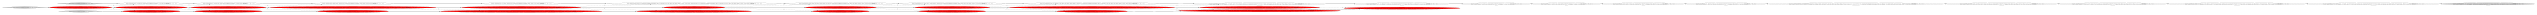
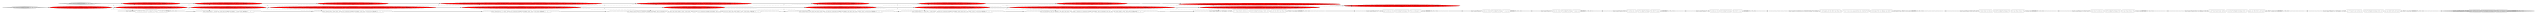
  digraph {
    rankdir=LR
    fontname="IBM Plex Mono"
    node [fillcolor=red shape=ellipse style=filled fontname="IBM Plex Mono"]
    edge [style=bold fontname="IBM Plex Mono"]
    n1 [fillcolor=white label="Assert.assertEquals(\"J. Smith\",AuthorList.fixAuthorFirstNameFirstCommas(\"John Smith\",true,true))@@@16@@@['0', '0', '1']"]
    n2 [fillcolor=white label="Assert.assertTrue(AuthorList.fixAuthorFirstNameFirstCommas(\"John von Neumann and John Smith and Black Brown, Peter\",true,true).equals(AuthorList.fixAuthorFirstNameFirstCommas(\"John von Neumann and John Smith and Black Brown, Peter\",true,true)))@@@17@@@['0', '0', '1']"]
    n3 [label="Assert.assertEquals(\"von Neumann, Smith, and Black Brown\",AuthorList.fixAuthorLastNameOnlyCommas(\"John von Neumann and John Smith and Black Brown, Peter\",true))@@@12@@@['1', '0', '0']"]
    n4 [label="assertEquals(\"von Neumann, Smith, and Black Brown\",AuthorList.fixAuthorLastNameOnlyCommas(\"John von Neumann and John Smith and Black Brown, Peter\",true))@@@12@@@['0', '1', '0']"]
    n5 [label="Assert.assertEquals(\"Smith\",AuthorList.fixAuthorLastNameOnlyCommas(\"John Smith\",true))@@@9@@@['1', '0', '0']"]
    n6 [label="Assert.assertEquals(\"Smith\",AuthorList.fixAuthorLastNameOnlyCommas(\"Smith, Jr, John\",true))@@@10@@@['1', '0', '0']"]
    n7 [label="assertEquals(\"Smith\",AuthorList.fixAuthorLastNameOnlyCommas(\"John Smith\",true))@@@9@@@['0', '1', '0']"]
    n8 [fillcolor=white label="Assert.assertEquals(\"J. Smith and P. Black Brown\",AuthorList.fixAuthorFirstNameFirstCommas(\"John Smith and Black Brown, Peter\",true,false))@@@9@@@['0', '0', '1']"]
    n9 [fillcolor=white label="Assert.assertEquals(\"\",AuthorList.fixAuthorFirstNameFirstCommas(\"\",false,false))@@@4@@@['0', '0', '1']"]
    n10 [fillcolor=white label="Assert.assertEquals(\"John Smith\",AuthorList.fixAuthorFirstNameFirstCommas(\"John Smith\",false,false))@@@5@@@['0', '0', '1']"]
    n11 [label="assertTrue(AuthorList.fixAuthorLastNameOnlyCommas(\"John von Neumann and John Smith and Black Brown, Peter\",true).equals(AuthorList.fixAuthorLastNameOnlyCommas(\"John von Neumann and John Smith and Black Brown, Peter\",true)))@@@11@@@['0', '1', '0']"]
    n12 [fillcolor=white label="Assert.assertEquals(\"John von Neumann, John Smith and Peter Black Brown\",AuthorList.fixAuthorFirstNameFirstCommas(\"John von Neumann and John Smith and Black Brown, Peter\",false,false))@@@10@@@['0', '0', '1']"]
    n13 [fillcolor=white label="Assert.assertEquals(\"J. von Neumann, J. Smith and P. Black Brown\",AuthorList.fixAuthorFirstNameFirstCommas(\"John von Neumann and John Smith and Black Brown, Peter\",true,false))@@@11@@@['0', '0', '1']"]
-   n14 [fillcolor=lightgray label="testFixAuthorFirstNameFirstCommas['0', '0', '1']" shape=diamond]
    n15 [fillcolor=white label="Assert.assertEquals(\"\",AuthorList.fixAuthorFirstNameFirstCommas(\"\",true,false))@@@3@@@['0', '0', '1']"]
    n16 [label="assertEquals(\"\",AuthorList.fixAuthorLastNameOnlyCommas(\"\",true))@@@8@@@['0', '1', '0']"]
    n17 [fillcolor=lightgray label="Assert.assertEquals(\"J. P. von Neumann\",AuthorList.fixAuthorFirstNameFirstCommas(\"John Peter von Neumann\",true,true))@@@22@@@['0', '0', '1']"]
    n18 [fillcolor=white label="Assert.assertEquals(\"John Smith and Peter Black Brown\",AuthorList.fixAuthorFirstNameFirstCommas(\"John Smith and Black Brown, Peter\",false,false))@@@8@@@['0', '0', '1']"]
    n19 [label="Assert.assertEquals(\"von Neumann, Smith and Black Brown\",AuthorList.fixAuthorLastNameOnlyCommas(\"John von Neumann and John Smith and Black Brown, Peter\",false))@@@7@@@['1', '0', '0']"]
    n20 [label="Assert.assertEquals(\"\",AuthorList.fixAuthorLastNameOnlyCommas(\"\",true))@@@8@@@['1', '0', '0']"]
    n21 [label="assertEquals(\"von Neumann, Smith and Black Brown\",AuthorList.fixAuthorLastNameOnlyCommas(\"John von Neumann and John Smith and Black Brown, Peter\",false))@@@7@@@['0', '1', '0']"]
    n22 [fillcolor=white label="Assert.assertTrue(AuthorList.fixAuthorFirstNameFirstCommas(\"John von Neumann and John Smith and Black Brown, Peter\",true,false).equals(AuthorList.fixAuthorFirstNameFirstCommas(\"John von Neumann and John Smith and Black Brown, Peter\",true,false)))@@@7@@@['0', '0', '1']"]
    n23 [label="assertEquals(\"Smith\",AuthorList.fixAuthorLastNameOnlyCommas(\"Smith, Jr, John\",true))@@@10@@@['0', '1', '0']"]
    n24 [label="Assert.assertTrue(AuthorList.fixAuthorLastNameOnlyCommas(\"John von Neumann and John Smith and Black Brown, Peter\",true).equals(AuthorList.fixAuthorLastNameOnlyCommas(\"John von Neumann and John Smith and Black Brown, Peter\",true)))@@@11@@@['1', '0', '0']"]
    n25 [label="Assert.assertTrue(AuthorList.fixAuthorLastNameOnlyCommas(\"John von Neumann and John Smith and Black Brown, Peter\",false).equals(AuthorList.fixAuthorLastNameOnlyCommas(\"John von Neumann and John Smith and Black Brown, Peter\",false)))@@@6@@@['1', '0', '0']"]
    n26 [label="assertTrue(AuthorList.fixAuthorLastNameOnlyCommas(\"John von Neumann and John Smith and Black Brown, Peter\",false).equals(AuthorList.fixAuthorLastNameOnlyCommas(\"John von Neumann and John Smith and Black Brown, Peter\",false)))@@@6@@@['0', '1', '0']"]
    n27 [fillcolor=white label="Assert.assertEquals(\"\",AuthorList.fixAuthorFirstNameFirstCommas(\"\",true,true))@@@13@@@['0', '0', '1']"]
    n28 [fillcolor=white label="Assert.assertEquals(\"\",AuthorList.fixAuthorFirstNameFirstCommas(\"\",false,true))@@@14@@@['0', '0', '1']"]
    n29 [fillcolor=white label="Assert.assertEquals(\"J. Smith\",AuthorList.fixAuthorFirstNameFirstCommas(\"John Smith\",true,false))@@@6@@@['0', '0', '1']"]
    n30 [fillcolor=lightgray label="testFixAuthorLastNameOnlyCommas['0', '1', '0']" shape=diamond]
    n31 [label="assertEquals(\"\",AuthorList.fixAuthorLastNameOnlyCommas(\"\",false))@@@3@@@['0', '1', '0']"]
    n32 [label="assertEquals(\"Smith\",AuthorList.fixAuthorLastNameOnlyCommas(\"John Smith\",false))@@@4@@@['0', '1', '0']"]
    n33 [fillcolor=white label="Assert.assertEquals(\"J. P. von Neumann\",AuthorList.fixAuthorFirstNameFirstCommas(\"John Peter von Neumann\",true,false))@@@12@@@['0', '0', '1']"]
    n34 [fillcolor=white label="Assert.assertEquals(\"John Smith\",AuthorList.fixAuthorFirstNameFirstCommas(\"John Smith\",false,true))@@@15@@@['0', '0', '1']"]
    n35 [fillcolor=white label="Assert.assertEquals(\"John Smith and Peter Black Brown\",AuthorList.fixAuthorFirstNameFirstCommas(\"John Smith and Black Brown, Peter\",false,true))@@@18@@@['0', '0', '1']"]
    n36 [label="assertEquals(\"Smith\",AuthorList.fixAuthorLastNameOnlyCommas(\"Smith, Jr, John\",false))@@@5@@@['0', '1', '0']"]
    n37 [label="Assert.assertEquals(\"Smith\",AuthorList.fixAuthorLastNameOnlyCommas(\"John Smith\",false))@@@4@@@['1', '0', '0']"]
    n38 [label="Assert.assertEquals(\"Smith\",AuthorList.fixAuthorLastNameOnlyCommas(\"Smith, Jr, John\",false))@@@5@@@['1', '0', '0']"]
    n39 [fillcolor=lightgray label="testFixAuthorLastNameOnlyCommas['1', '0', '0']" shape=diamond]
    n40 [label="Assert.assertEquals(\"\",AuthorList.fixAuthorLastNameOnlyCommas(\"\",false))@@@3@@@['1', '0', '0']"]
    n41 [fillcolor=white label="Assert.assertEquals(\"John von Neumann, John Smith, and Peter Black Brown\",AuthorList.fixAuthorFirstNameFirstCommas(\"John von Neumann and John Smith and Black Brown, Peter\",false,true))@@@20@@@['0', '0', '1']"]
    n42 [fillcolor=white label="Assert.assertEquals(\"J. von Neumann, J. Smith, and P. Black Brown\",AuthorList.fixAuthorFirstNameFirstCommas(\"John von Neumann and John Smith and Black Brown, Peter\",true,true))@@@21@@@['0', '0', '1']"]
    n43 [fillcolor=white label="Assert.assertEquals(\"J. Smith and P. Black Brown\",AuthorList.fixAuthorFirstNameFirstCommas(\"John Smith and Black Brown, Peter\",true,true))@@@19@@@['0', '0', '1']"]
    n1 -> n2
    n2 -> n35
    n3 -> n4 [label=0 style=dashed]
    n5 -> n6
    n5 -> n7 [label=0 style=dashed]
    n5 -> n8 [label=0 style=dashed]
    n6 -> n12 [label=0 style=dashed]
    n6 -> n23 [label=0 style=dashed]
    n6 -> n24
    n7 -> n23
    n8 -> n12
    n9 -> n10
    n10 -> n29
    n11 -> n4
    n12 -> n13
    n13 -> n33
-   n14 -> n15
    n15 -> n9
    n16 -> n7
    n18 -> n8
    n19 -> n20
    n19 -> n21 [label=0 style=dashed]
    n19 -> n22 [label=0 style=dashed]
    n20 -> n5
    n20 -> n16 [label=0 style=dashed]
    n20 -> n18 [label=0 style=dashed]
    n21 -> n16
    n22 -> n18
    n23 -> n11
    n24 -> n3
    n24 -> n11 [label=0 style=dashed]
    n24 -> n13 [label=0 style=dashed]
    n25 -> n19
    n25 -> n26 [label=0 style=dashed]
    n26 -> n21
    n27 -> n28
    n28 -> n34
    n29 -> n22
    n30 -> n31
    n31 -> n32
    n32 -> n36
    n33 -> n27
    n34 -> n1
    n35 -> n43
    n36 -> n26
    n37 -> n9 [label=0 style=dashed]
    n37 -> n32 [label=0 style=dashed]
    n37 -> n38
    n38 -> n10 [label=0 style=dashed]
    n38 -> n25
    n38 -> n36 [label=0 style=dashed]
    n39 -> n40
    n40 -> n15 [label=0 style=dashed]
    n40 -> n31 [label=0 style=dashed]
    n40 -> n37
    n41 -> n42
    n42 -> n17
    n43 -> n41
  }
